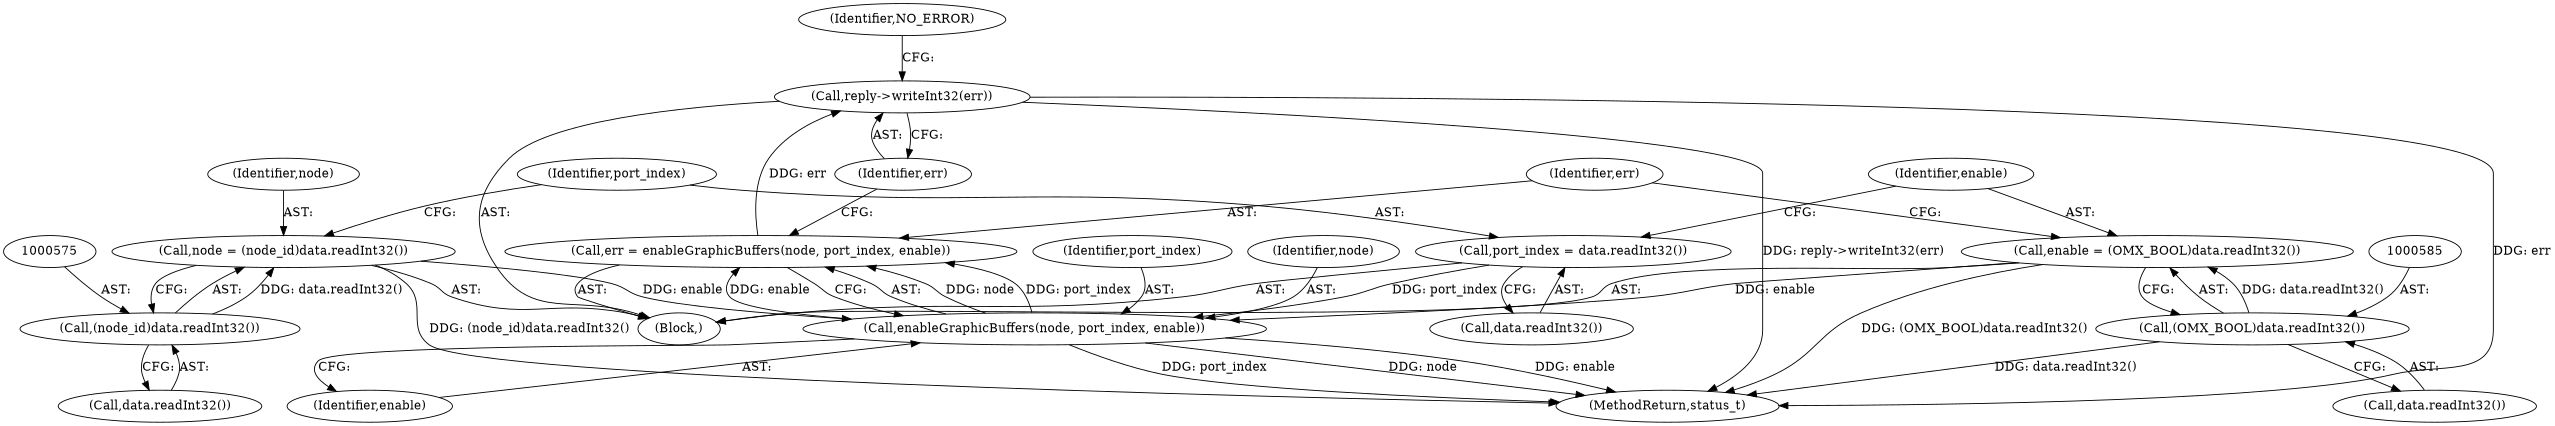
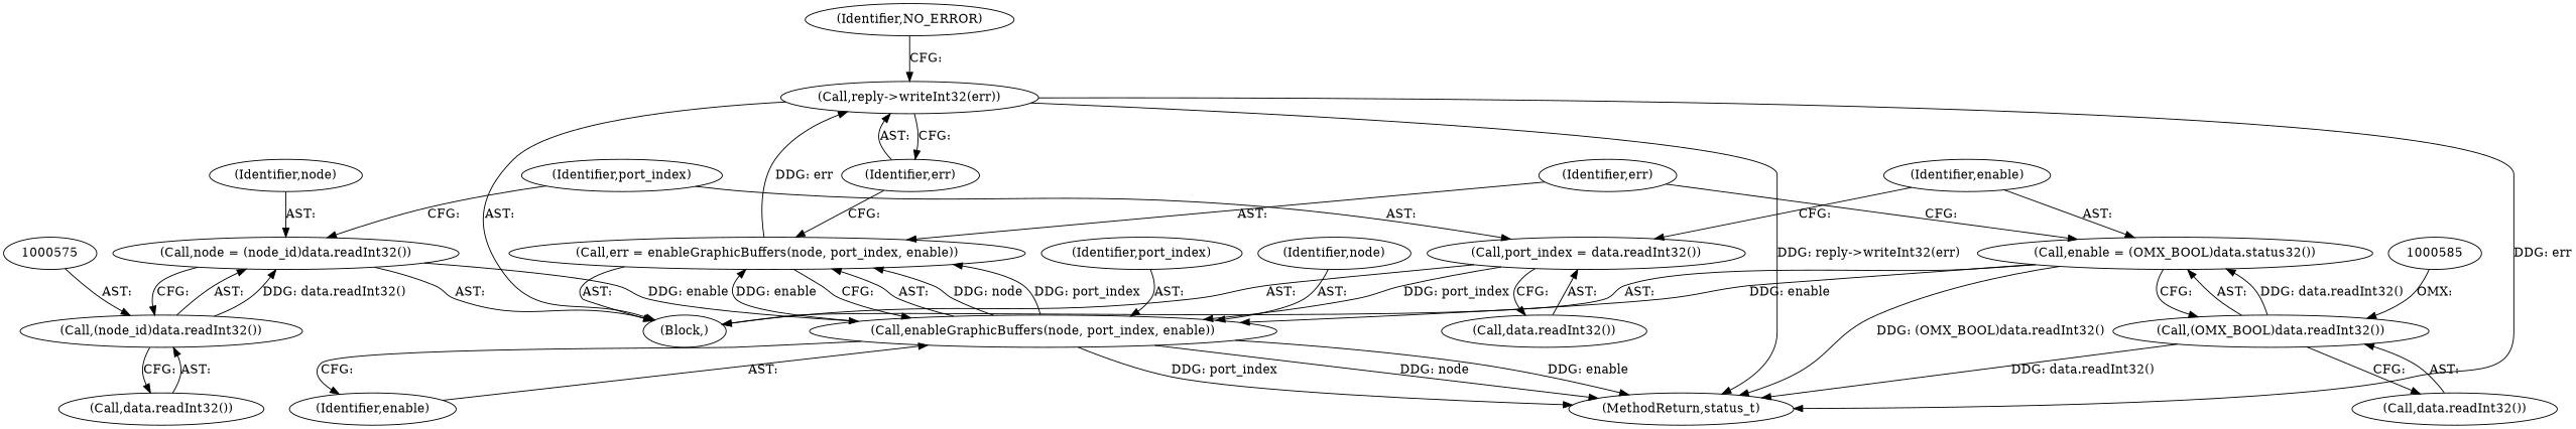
  digraph {
    n1 [label="(Call,reply->writeInt32(err))"]
    n2 [label="(Identifier,err)"]
    n3 [label="(Block,)"]
    n4 [label="(MethodReturn,status_t)"]
    n5 [label="(Call,err = enableGraphicBuffers(node, port_index, enable))"]
    n6 [label="(Call,enableGraphicBuffers(node, port_index, enable))"]
    n7 [label="(Identifier,enable)"]
    n8 [label="(Call,node = (node_id)data.readInt32())"]
    n9 [label="(Call,(node_id)data.readInt32())"]
    n10 [label="(Call,data.readInt32())"]
    n11 [label="(Call,port_index = data.readInt32())"]
    n12 [label="(Call,data.readInt32())"]
-   n13 [label="(Call,enable = (OMX_BOOL)data.readInt32())"]
+   n13 [label="(Call,enable = (OMX_BOOL)data.status32())"]
    n14 [label="(Call,(OMX_BOOL)data.readInt32())"]
    n15 [label="(Call,data.readInt32())"]
    n16 [label="(Identifier,port_index)"]
    n17 [label="(Identifier,enable)"]
    n18 [label="(Identifier,err)"]
    n19 [label="(Identifier,node)"]
    n20 [label="(Identifier,port_index)"]
    n21 [label="(Identifier,NO_ERROR)"]
    n22 [label="(Identifier,node)"]
    1000575
    1000585
    n1 -> n2 [label="CFG: "]
    n1 -> n3 [label="AST: "]
    n1 -> n4 [label="DDG: err"]
    n1 -> n4 [label="DDG: reply->writeInt32(err)"]
    n2 -> n1 [label="AST: "]
    n2 -> n5 [label="CFG: "]
    n5 -> n1 [label="DDG: err"]
    n5 -> n3 [label="AST: "]
    n5 -> n6 [label="CFG: "]
    n6 -> n4 [label="DDG: port_index"]
    n6 -> n4 [label="DDG: node"]
    n6 -> n4 [label="DDG: enable"]
    n6 -> n5 [label="AST: "]
    n6 -> n5 [label="DDG: node"]
    n6 -> n5 [label="DDG: port_index"]
    n6 -> n5 [label="DDG: enable"]
    n6 -> n7 [label="CFG: "]
    n7 -> n6 [label="AST: "]
    n8 -> n3 [label="AST: "]
-   n8 -> n4 [label="DDG: (node_id)data.readInt32()"]
    n8 -> n6 [label="DDG: enable"]
    n8 -> n9 [label="CFG: "]
    n9 -> n8 [label="AST: "]
    n9 -> n8 [label="DDG: data.readInt32()"]
    n9 -> n10 [label="CFG: "]
    n10 -> n9 [label="AST: "]
    n11 -> n3 [label="AST: "]
    n11 -> n6 [label="DDG: port_index"]
    n11 -> n12 [label="CFG: "]
    n12 -> n11 [label="AST: "]
    n13 -> n3 [label="AST: "]
    n13 -> n4 [label="DDG: (OMX_BOOL)data.readInt32()"]
    n13 -> n6 [label="DDG: enable"]
    n13 -> n14 [label="CFG: "]
    n14 -> n4 [label="DDG: data.readInt32()"]
    n14 -> n13 [label="AST: "]
    n14 -> n13 [label="DDG: data.readInt32()"]
    n14 -> n15 [label="CFG: "]
    n15 -> n14 [label="AST: "]
    n16 -> n6 [label="AST: "]
    n17 -> n11 [label="CFG: "]
    n17 -> n13 [label="AST: "]
    n18 -> n5 [label="AST: "]
    n18 -> n13 [label="CFG: "]
    n19 -> n8 [label="AST: "]
    n20 -> n8 [label="CFG: "]
    n20 -> n11 [label="AST: "]
    n21 -> n1 [label="CFG: "]
    n22 -> n6 [label="AST: "]
    1000575 -> n9 [label="AST: "]
-   1000585 -> n14 [label="AST: "]
+   1000585 -> n14 [label="OMX: "]
  }
